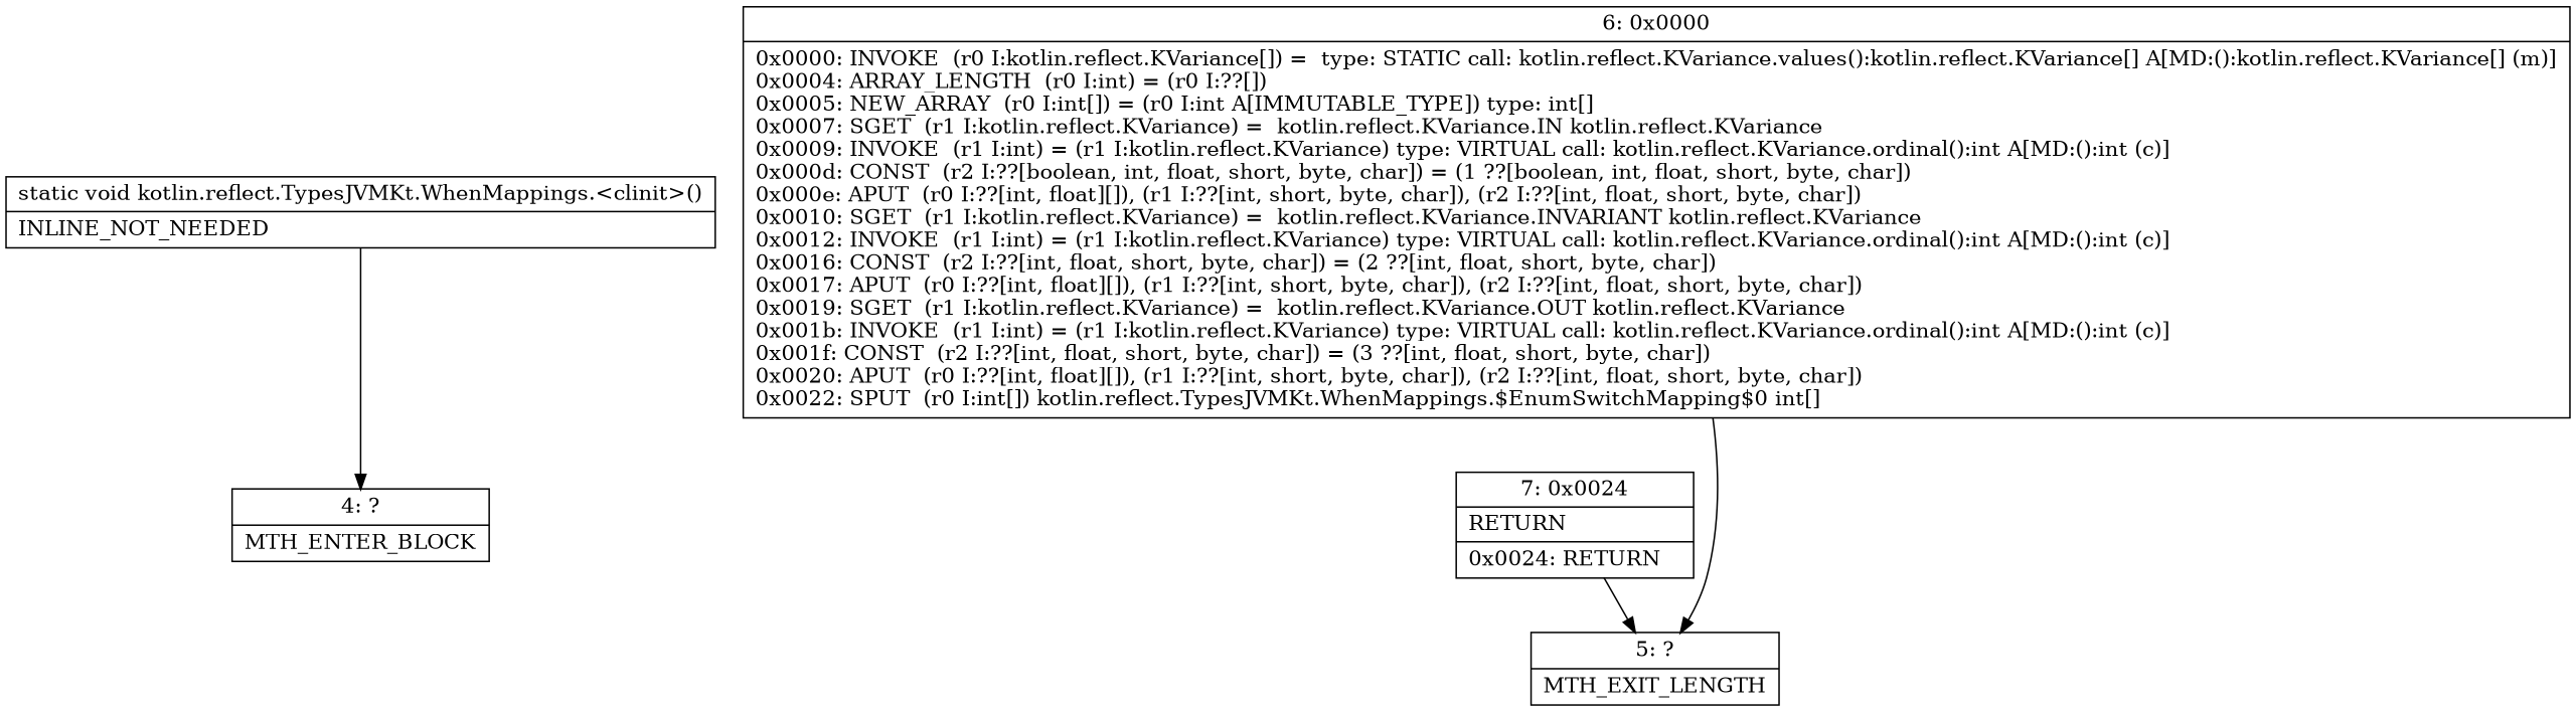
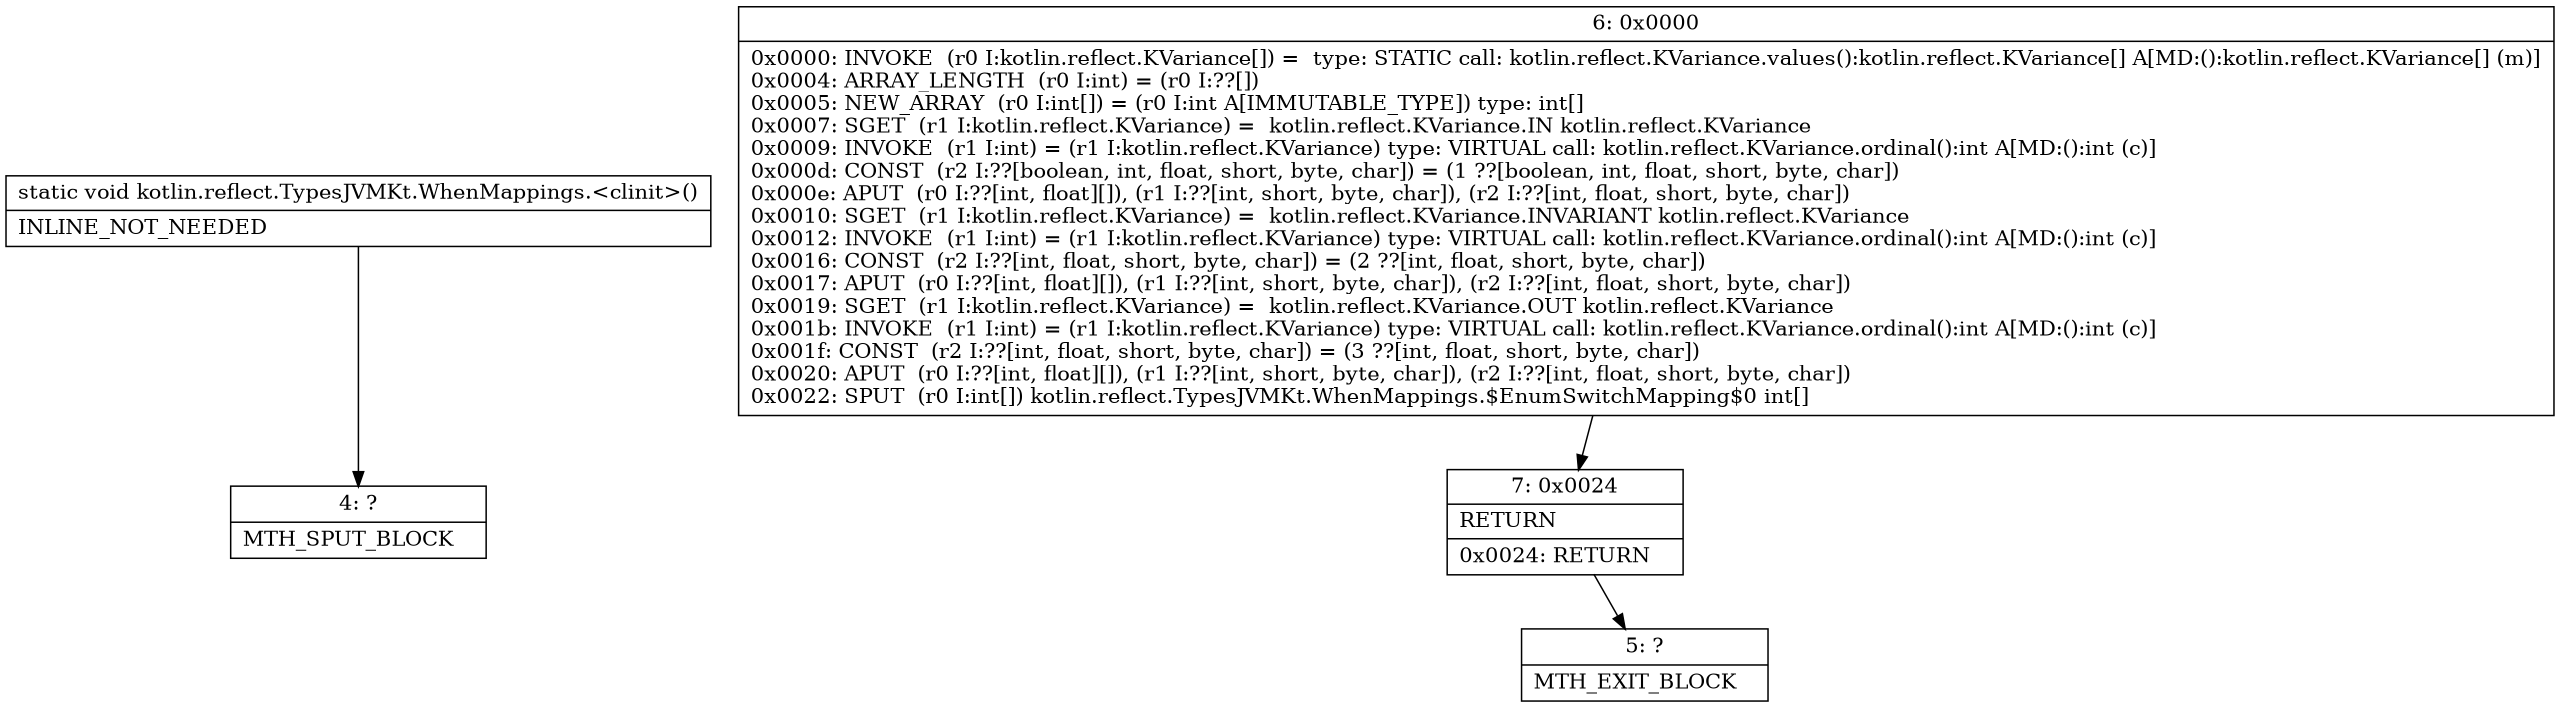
  digraph {
    node [shape=record]
-   n1 [label="{4\:\ ?|MTH_ENTER_BLOCK\l}"]
+   n1 [label="{4\:\ ?|MTH_SPUT_BLOCK\l}"]
    n2 [label="{6\:\ 0x0000|0x0000: INVOKE  (r0 I:kotlin.reflect.KVariance[]) =  type: STATIC call: kotlin.reflect.KVariance.values():kotlin.reflect.KVariance[] A[MD:():kotlin.reflect.KVariance[] (m)]\l0x0004: ARRAY_LENGTH  (r0 I:int) = (r0 I:??[]) \l0x0005: NEW_ARRAY  (r0 I:int[]) = (r0 I:int A[IMMUTABLE_TYPE]) type: int[] \l0x0007: SGET  (r1 I:kotlin.reflect.KVariance) =  kotlin.reflect.KVariance.IN kotlin.reflect.KVariance \l0x0009: INVOKE  (r1 I:int) = (r1 I:kotlin.reflect.KVariance) type: VIRTUAL call: kotlin.reflect.KVariance.ordinal():int A[MD:():int (c)]\l0x000d: CONST  (r2 I:??[boolean, int, float, short, byte, char]) = (1 ??[boolean, int, float, short, byte, char]) \l0x000e: APUT  (r0 I:??[int, float][]), (r1 I:??[int, short, byte, char]), (r2 I:??[int, float, short, byte, char]) \l0x0010: SGET  (r1 I:kotlin.reflect.KVariance) =  kotlin.reflect.KVariance.INVARIANT kotlin.reflect.KVariance \l0x0012: INVOKE  (r1 I:int) = (r1 I:kotlin.reflect.KVariance) type: VIRTUAL call: kotlin.reflect.KVariance.ordinal():int A[MD:():int (c)]\l0x0016: CONST  (r2 I:??[int, float, short, byte, char]) = (2 ??[int, float, short, byte, char]) \l0x0017: APUT  (r0 I:??[int, float][]), (r1 I:??[int, short, byte, char]), (r2 I:??[int, float, short, byte, char]) \l0x0019: SGET  (r1 I:kotlin.reflect.KVariance) =  kotlin.reflect.KVariance.OUT kotlin.reflect.KVariance \l0x001b: INVOKE  (r1 I:int) = (r1 I:kotlin.reflect.KVariance) type: VIRTUAL call: kotlin.reflect.KVariance.ordinal():int A[MD:():int (c)]\l0x001f: CONST  (r2 I:??[int, float, short, byte, char]) = (3 ??[int, float, short, byte, char]) \l0x0020: APUT  (r0 I:??[int, float][]), (r1 I:??[int, short, byte, char]), (r2 I:??[int, float, short, byte, char]) \l0x0022: SPUT  (r0 I:int[]) kotlin.reflect.TypesJVMKt.WhenMappings.$EnumSwitchMapping$0 int[] \l}"]
    n3 [label="{7\:\ 0x0024|RETURN\l|0x0024: RETURN   \l}"]
-   n4 [label="{5\:\ ?|MTH_EXIT_LENGTH\l}"]
+   n4 [label="{5\:\ ?|MTH_EXIT_BLOCK\l}"]
    n5 [label="{static void kotlin.reflect.TypesJVMKt.WhenMappings.\<clinit\>()  | INLINE_NOT_NEEDED\l}"]
-   n2 -> n4
+   n2 -> n3
    n3 -> n4
    n5 -> n1
  }
